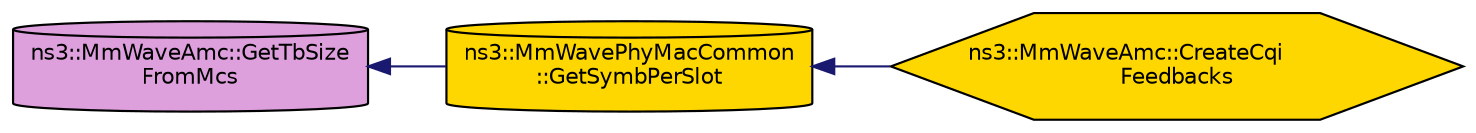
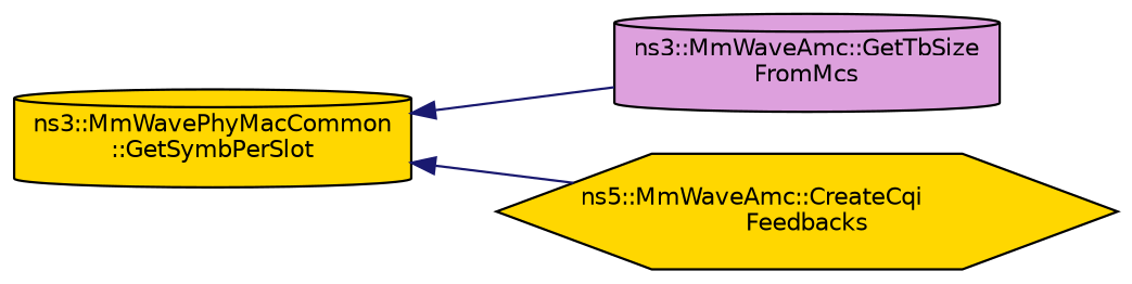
  digraph {
    rankdir=LR
    node [color=black fillcolor=gold fontname=Helvetica fontsize=10 shape=cylinder style=filled]
    edge [color=midnightblue dir=back fontname=Helvetica fontsize=10 labelfontname=Helvetica labelfontsize=10 style=solid]
    n1 [fontcolor=black height=0.2 label="ns3::MmWavePhyMacCommon\l::GetSymbPerSlot" width=0.4]
    n2 [fillcolor=plum height=0.2 label="ns3::MmWaveAmc::GetTbSize\lFromMcs" width=0.4]
-   n3 [height=0.2 label="ns3::MmWaveAmc::CreateCqi\lFeedbacks" shape=hexagon width=0.4]
-   n2 -> n1
+   n3 [height=0.2 label="ns5::MmWaveAmc::CreateCqi\lFeedbacks" shape=hexagon width=0.4]
+   n1 -> n2
    n1 -> n3
  }
